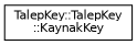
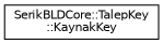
  digraph {
    rankdir=LR
-   n1 [color=black fillcolor=white fontname=Helvetica fontsize=10 height=0.2 label="TalepKey::TalepKey\l::KaynakKey" shape=record style=filled width=0.4]
+   n1 [color=black fillcolor=white fontname=Helvetica fontsize=10 height=0.2 label="SerikBLDCore::TalepKey\l::KaynakKey" shape=record style=filled width=0.4]
  }
